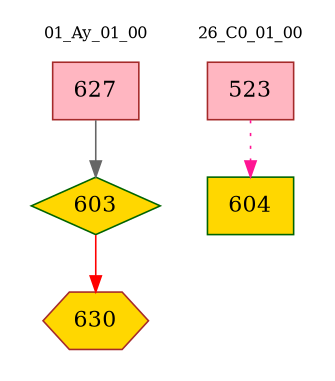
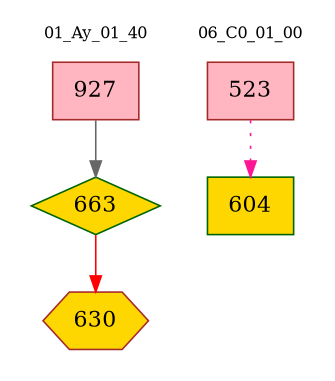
  digraph {
    node [color=brown fillcolor=gold shape=box style=filled]
    edge [style=solid]
-   n1 [fillcolor=lightpink label=627]
-   n2 [color=darkgreen label=603 shape=diamond]
+   n1 [fillcolor=lightpink label=927]
+   n2 [color=darkgreen label=663 shape=diamond]
    n3 [label=630 shape=hexagon]
    n4 [fillcolor=lightpink label=523]
    n5 [color=darkgreen label=604]
    subgraph cluster_1 {
      color=white
      fontsize=10
-     label="01_Ay_01_00"
+     label="01_Ay_01_40"
      n1
      n2
      n3
    }
    subgraph cluster_2 {
      color=white
      fontsize=10
-     label="26_C0_01_00"
+     label="06_C0_01_00"
      n4
      n5
    }
    n1 -> n2 [color=gray40]
    n2 -> n3 [color=red]
    n4 -> n5 [color=deeppink style=dotted]
  }
